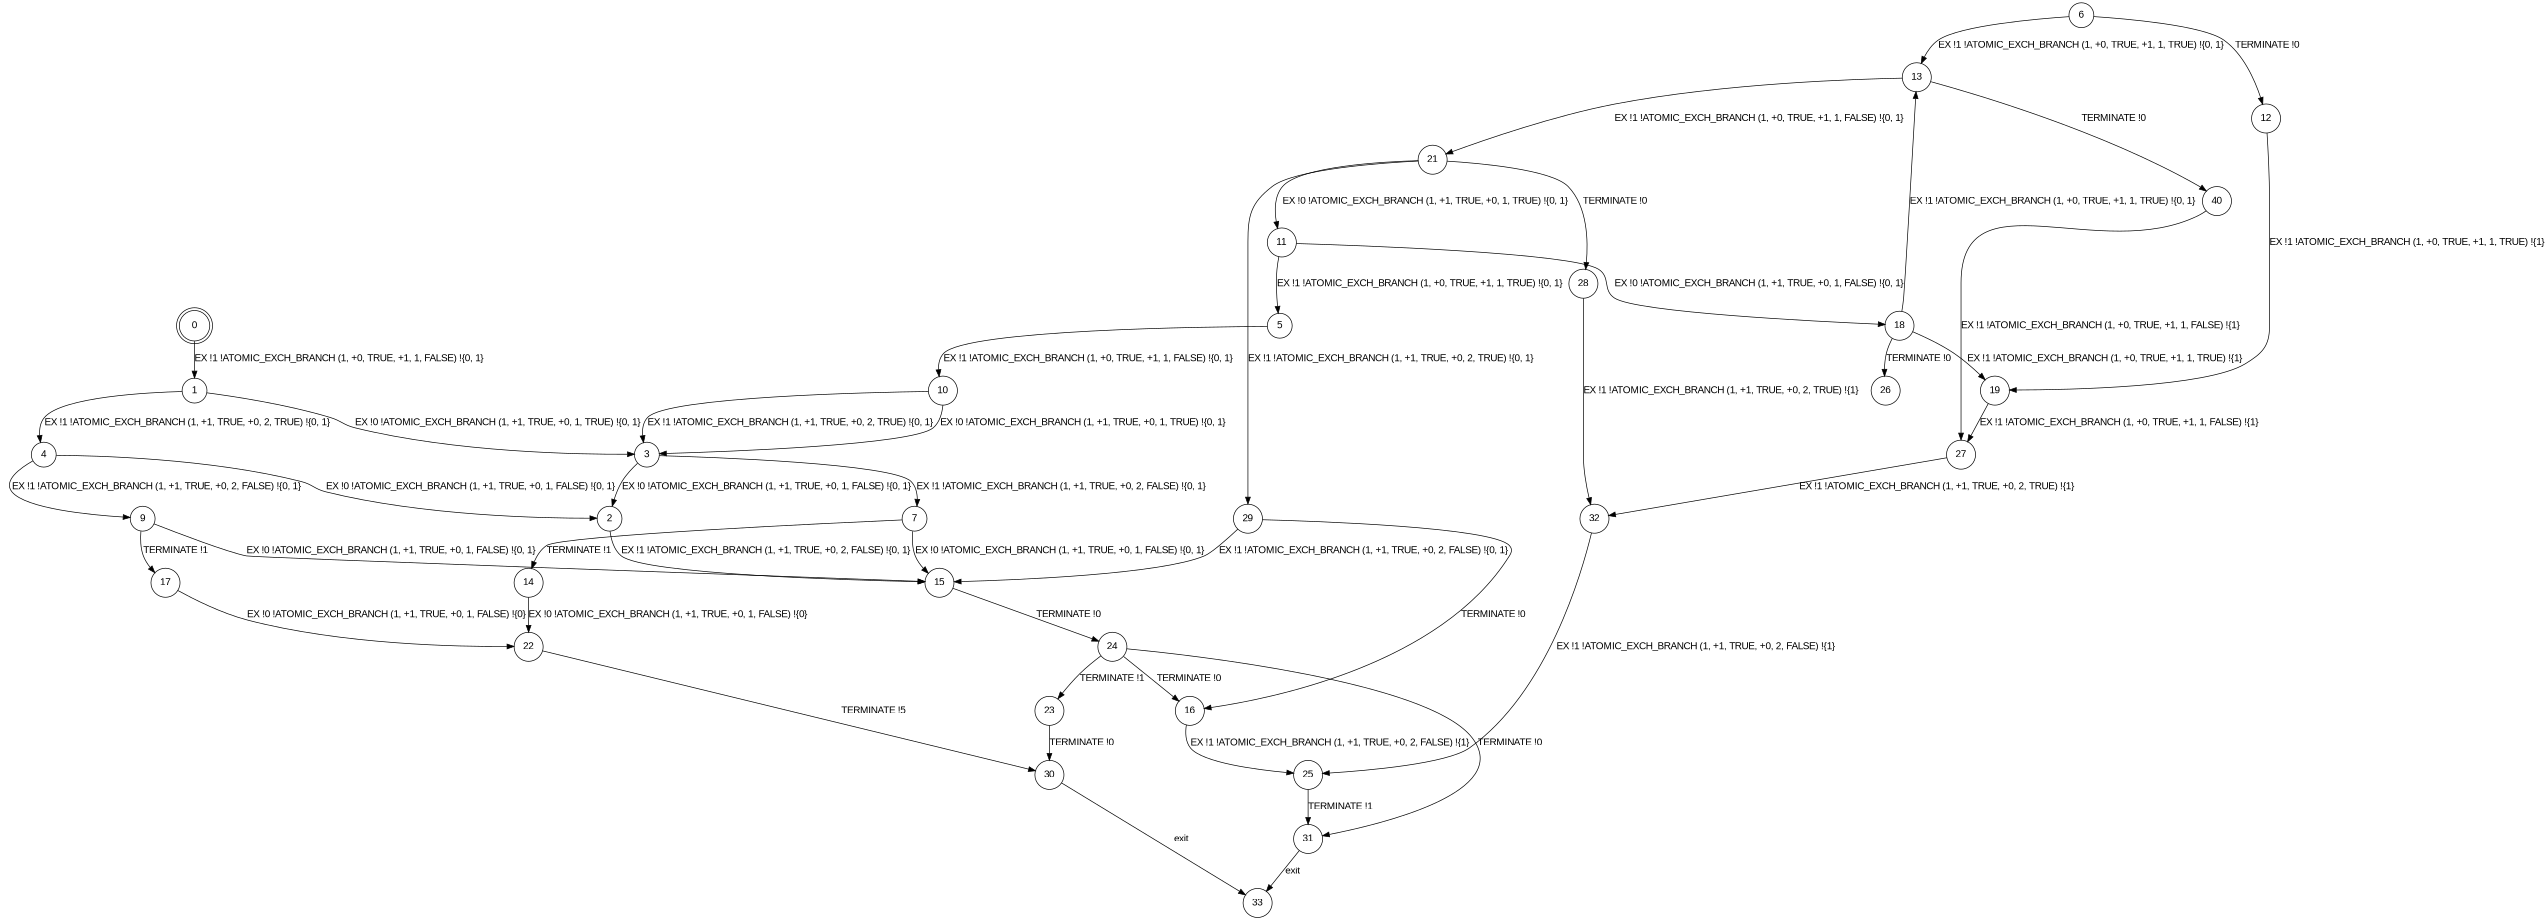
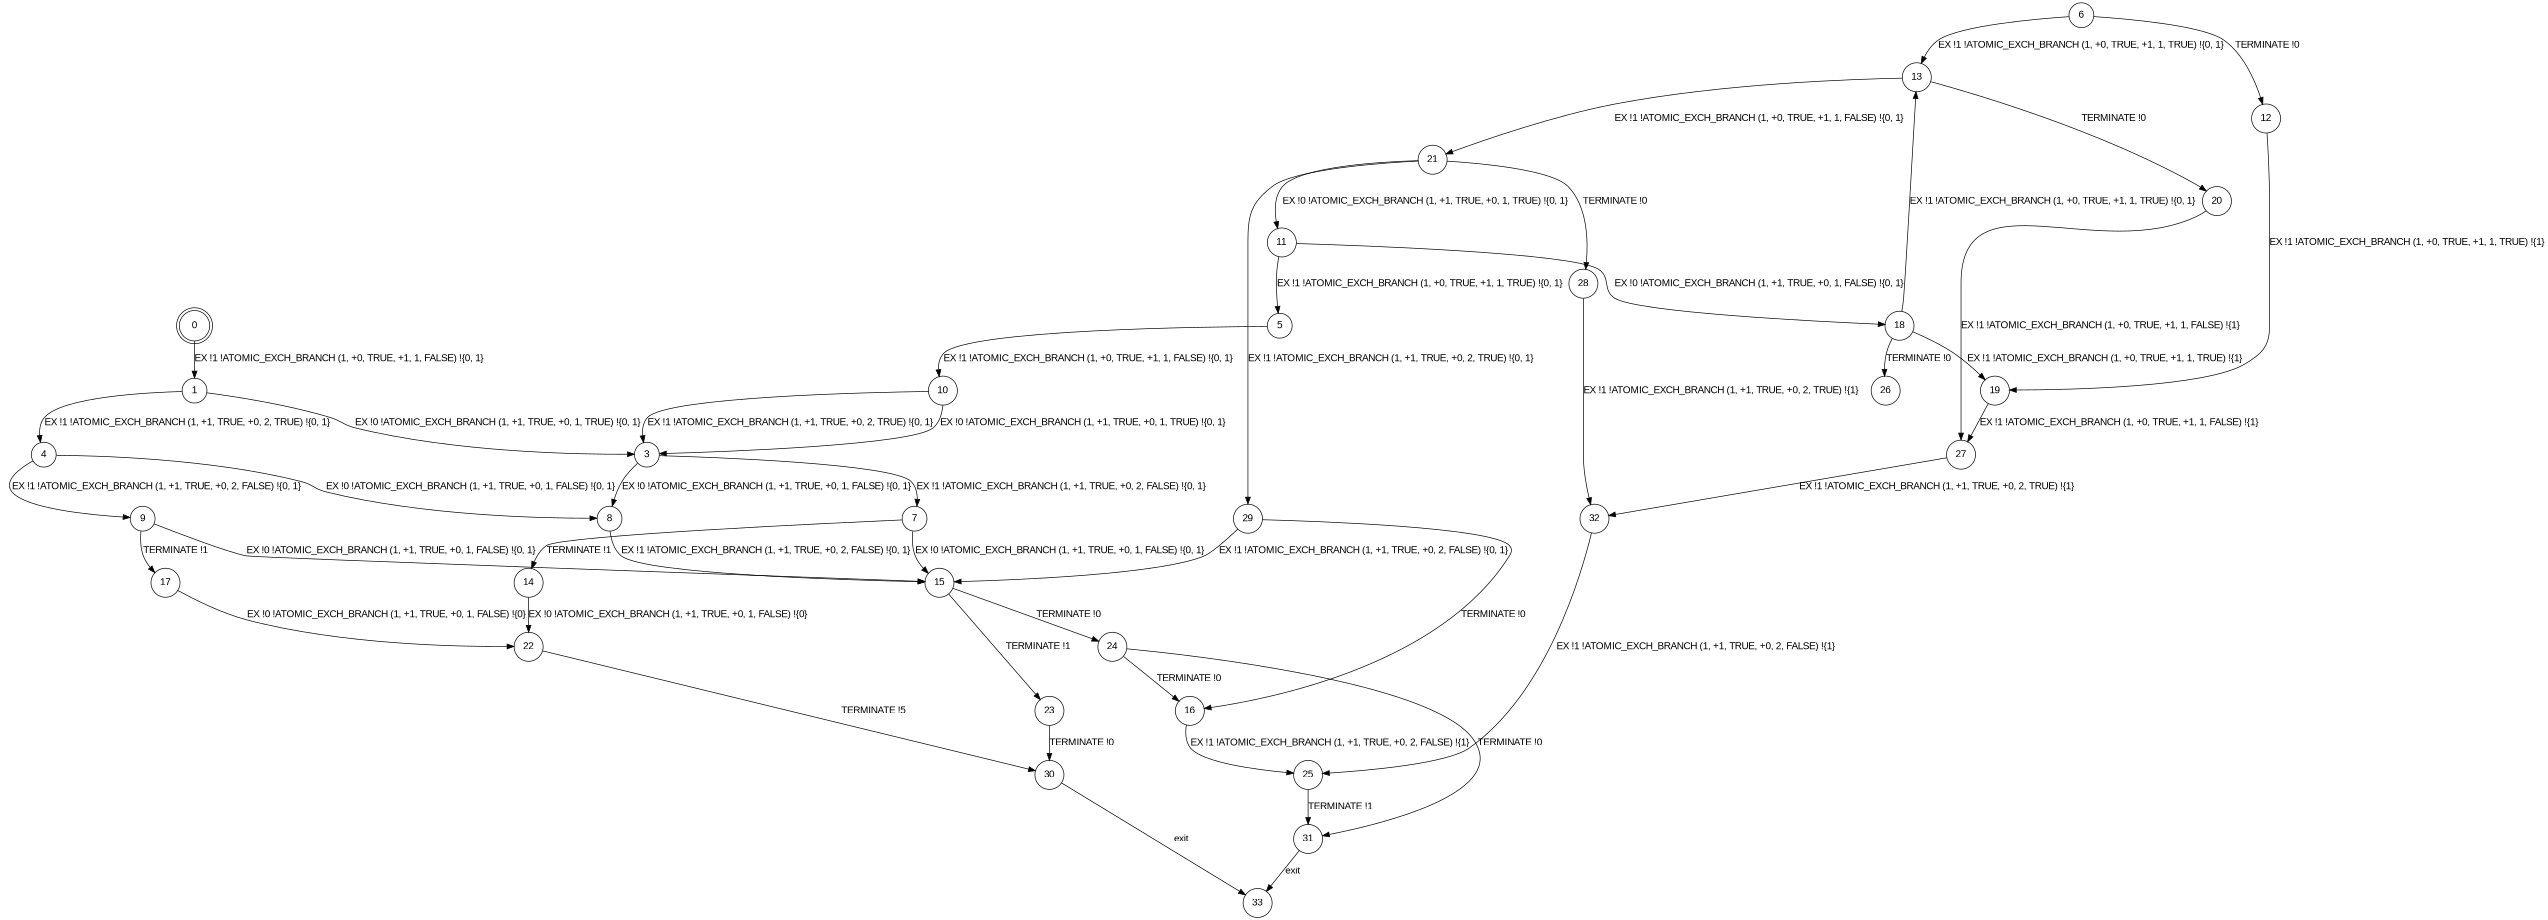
  digraph {
    fontname="Liberation Sans"
    node [fontname="Liberation Sans" shape=circle]
    edge [fontname="Liberation Sans"]
    0 [peripheries=2]
    1
    3
    4
    7
-   8 [label=2]
+   8
    9
    5
    10
    6
    12
    13
    14
    15
    17
    11
    18
    19
-   20 [label=40]
+   20
    21
    22
    23
    24
    16
    25
    26
    27
    28
    29
    30
    31
    32
    33
    0 -> 1 [label="EX !1 !ATOMIC_EXCH_BRANCH (1, +0, TRUE, +1, 1, FALSE) !{0, 1}"]
    1 -> 3 [label="EX !0 !ATOMIC_EXCH_BRANCH (1, +1, TRUE, +0, 1, TRUE) !{0, 1}"]
    1 -> 4 [label="EX !1 !ATOMIC_EXCH_BRANCH (1, +1, TRUE, +0, 2, TRUE) !{0, 1}"]
    3 -> 7 [label="EX !1 !ATOMIC_EXCH_BRANCH (1, +1, TRUE, +0, 2, FALSE) !{0, 1}"]
    3 -> 8 [label="EX !0 !ATOMIC_EXCH_BRANCH (1, +1, TRUE, +0, 1, FALSE) !{0, 1}"]
    4 -> 8 [label="EX !0 !ATOMIC_EXCH_BRANCH (1, +1, TRUE, +0, 1, FALSE) !{0, 1}"]
    4 -> 9 [label="EX !1 !ATOMIC_EXCH_BRANCH (1, +1, TRUE, +0, 2, FALSE) !{0, 1}"]
    7 -> 14 [label="TERMINATE !1"]
    7 -> 15 [label="EX !0 !ATOMIC_EXCH_BRANCH (1, +1, TRUE, +0, 1, FALSE) !{0, 1}"]
    8 -> 15 [label="EX !1 !ATOMIC_EXCH_BRANCH (1, +1, TRUE, +0, 2, FALSE) !{0, 1}"]
    9 -> 15 [label="EX !0 !ATOMIC_EXCH_BRANCH (1, +1, TRUE, +0, 1, FALSE) !{0, 1}"]
    9 -> 17 [label="TERMINATE !1"]
    5 -> 10 [label="EX !1 !ATOMIC_EXCH_BRANCH (1, +0, TRUE, +1, 1, FALSE) !{0, 1}"]
    10 -> 3 [label="EX !1 !ATOMIC_EXCH_BRANCH (1, +1, TRUE, +0, 2, TRUE) !{0, 1}"]
    10 -> 3 [label="EX !0 !ATOMIC_EXCH_BRANCH (1, +1, TRUE, +0, 1, TRUE) !{0, 1}"]
    6 -> 12 [label="TERMINATE !0"]
    6 -> 13 [label="EX !1 !ATOMIC_EXCH_BRANCH (1, +0, TRUE, +1, 1, TRUE) !{0, 1}"]
    12 -> 19 [label="EX !1 !ATOMIC_EXCH_BRANCH (1, +0, TRUE, +1, 1, TRUE) !{1}"]
    13 -> 20 [label="TERMINATE !0"]
    13 -> 21 [label="EX !1 !ATOMIC_EXCH_BRANCH (1, +0, TRUE, +1, 1, FALSE) !{0, 1}"]
    14 -> 22 [label="EX !0 !ATOMIC_EXCH_BRANCH (1, +1, TRUE, +0, 1, FALSE) !{0}"]
-   24 -> 23 [label="TERMINATE !1"]
+   15 -> 23 [label="TERMINATE !1"]
    15 -> 24 [label="TERMINATE !0"]
    17 -> 22 [label="EX !0 !ATOMIC_EXCH_BRANCH (1, +1, TRUE, +0, 1, FALSE) !{0}"]
    11 -> 5 [label="EX !1 !ATOMIC_EXCH_BRANCH (1, +0, TRUE, +1, 1, TRUE) !{0, 1}"]
    11 -> 18 [label="EX !0 !ATOMIC_EXCH_BRANCH (1, +1, TRUE, +0, 1, FALSE) !{0, 1}"]
    18 -> 13 [label="EX !1 !ATOMIC_EXCH_BRANCH (1, +0, TRUE, +1, 1, TRUE) !{0, 1}"]
    18 -> 19 [label="EX !1 !ATOMIC_EXCH_BRANCH (1, +0, TRUE, +1, 1, TRUE) !{1}"]
    18 -> 26 [label="TERMINATE !0"]
    19 -> 27 [label="EX !1 !ATOMIC_EXCH_BRANCH (1, +0, TRUE, +1, 1, FALSE) !{1}"]
    20 -> 27 [label="EX !1 !ATOMIC_EXCH_BRANCH (1, +0, TRUE, +1, 1, FALSE) !{1}"]
    21 -> 11 [label="EX !0 !ATOMIC_EXCH_BRANCH (1, +1, TRUE, +0, 1, TRUE) !{0, 1}"]
    21 -> 28 [label="TERMINATE !0"]
    21 -> 29 [label="EX !1 !ATOMIC_EXCH_BRANCH (1, +1, TRUE, +0, 2, TRUE) !{0, 1}"]
    22 -> 30 [label="TERMINATE !5"]
    23 -> 30 [label="TERMINATE !0"]
    24 -> 16 [label="TERMINATE !0"]
    24 -> 31 [label="TERMINATE !0"]
    16 -> 25 [label="EX !1 !ATOMIC_EXCH_BRANCH (1, +1, TRUE, +0, 2, FALSE) !{1}"]
    25 -> 31 [label="TERMINATE !1"]
    27 -> 32 [label="EX !1 !ATOMIC_EXCH_BRANCH (1, +1, TRUE, +0, 2, TRUE) !{1}"]
    28 -> 32 [label="EX !1 !ATOMIC_EXCH_BRANCH (1, +1, TRUE, +0, 2, TRUE) !{1}"]
    29 -> 15 [label="EX !1 !ATOMIC_EXCH_BRANCH (1, +1, TRUE, +0, 2, FALSE) !{0, 1}"]
    29 -> 16 [label="TERMINATE !0"]
    30 -> 33 [label=exit]
    31 -> 33 [label=exit]
    32 -> 25 [label="EX !1 !ATOMIC_EXCH_BRANCH (1, +1, TRUE, +0, 2, FALSE) !{1}"]
  }
